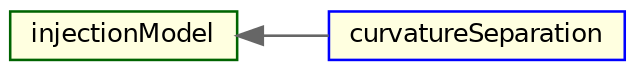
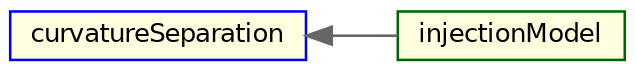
  digraph {
    rankdir=LR
    node [fillcolor=lightyellow fontname=Helvetica fontsize=10 shape=record style=filled]
    n1 [color=blue fontcolor=black height=0.2 label=curvatureSeparation width=0.4]
    n2 [color=darkgreen height=0.2 label=injectionModel width=0.4]
-   n2 -> n1 [color=gray40 dir=back fontname=Helvetica fontsize=10 labelfontname=Helvetica labelfontsize=10 style=solid]
+   n1 -> n2 [color=gray40 dir=back fontname=Helvetica fontsize=10 labelfontname=Helvetica labelfontsize=10 style=solid]
  }
